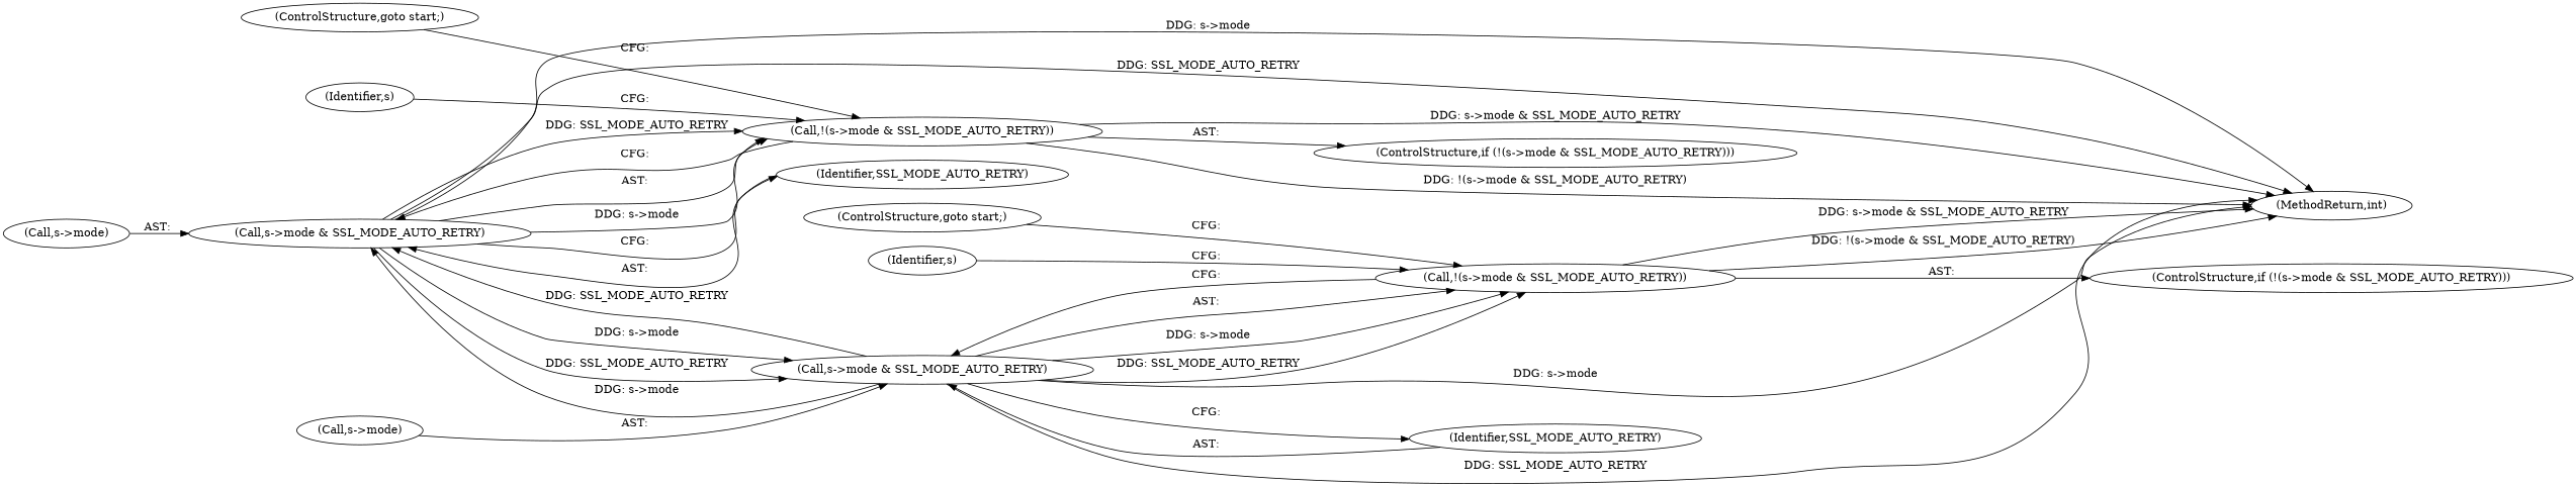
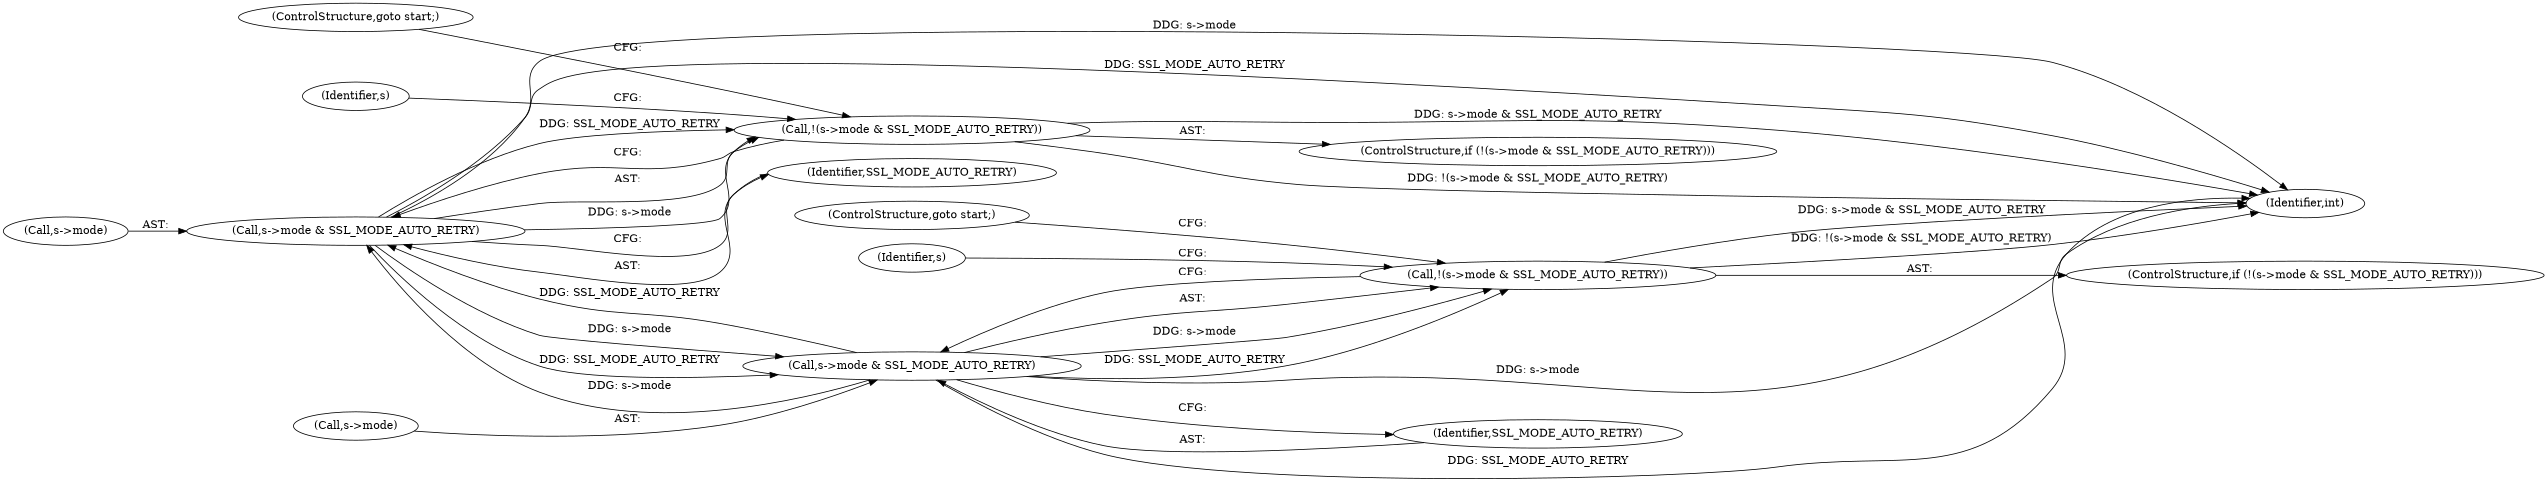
  digraph {
    rankdir=LR
    fontname="DejaVu Serif"
    node [fontname="DejaVu Serif"]
    edge [fontname="DejaVu Serif"]
    n1 [label="(Call,s->mode & SSL_MODE_AUTO_RETRY)"]
    n2 [label="(Call,s->mode & SSL_MODE_AUTO_RETRY)"]
    n3 [label="(Call,!(s->mode & SSL_MODE_AUTO_RETRY))"]
-   n4 [label="(MethodReturn,int)"]
+   n4 [label="(Identifier,int)"]
    n5 [label="(Identifier,SSL_MODE_AUTO_RETRY)"]
    n6 [label="(Call,!(s->mode & SSL_MODE_AUTO_RETRY))"]
    n7 [label="(Identifier,SSL_MODE_AUTO_RETRY)"]
    n8 [label="(ControlStructure,if (!(s->mode & SSL_MODE_AUTO_RETRY)))"]
    n9 [label="(ControlStructure,if (!(s->mode & SSL_MODE_AUTO_RETRY)))"]
    n10 [label="(ControlStructure,goto start;)"]
    n11 [label="(Identifier,s)"]
    n12 [label="(Call,s->mode)"]
    n13 [label="(Call,s->mode)"]
    n14 [label="(ControlStructure,goto start;)"]
    n15 [label="(Identifier,s)"]
    n1 -> n2 [label="DDG: s->mode"]
    n1 -> n2 [label="DDG: SSL_MODE_AUTO_RETRY"]
    n1 -> n3 [label="AST: "]
    n1 -> n3 [label="DDG: s->mode"]
    n1 -> n3 [label="DDG: SSL_MODE_AUTO_RETRY"]
    n1 -> n4 [label="DDG: s->mode"]
    n1 -> n4 [label="DDG: SSL_MODE_AUTO_RETRY"]
    n1 -> n5 [label="CFG: "]
    n2 -> n1 [label="DDG: s->mode"]
    n2 -> n1 [label="DDG: SSL_MODE_AUTO_RETRY"]
    n2 -> n4 [label="DDG: s->mode"]
    n2 -> n4 [label="DDG: SSL_MODE_AUTO_RETRY"]
    n2 -> n6 [label="AST: "]
    n2 -> n6 [label="DDG: s->mode"]
    n2 -> n6 [label="DDG: SSL_MODE_AUTO_RETRY"]
    n2 -> n7 [label="CFG: "]
    n3 -> n1 [label="CFG: "]
    n3 -> n4 [label="DDG: s->mode & SSL_MODE_AUTO_RETRY"]
    n3 -> n4 [label="DDG: !(s->mode & SSL_MODE_AUTO_RETRY)"]
    n3 -> n9 [label="AST: "]
    n5 -> n1 [label="AST: "]
    n6 -> n2 [label="CFG: "]
    n6 -> n4 [label="DDG: !(s->mode & SSL_MODE_AUTO_RETRY)"]
    n6 -> n4 [label="DDG: s->mode & SSL_MODE_AUTO_RETRY"]
    n6 -> n8 [label="AST: "]
    n7 -> n2 [label="AST: "]
    n10 -> n3 [label="CFG: "]
    n11 -> n6 [label="CFG: "]
    n12 -> n1 [label="AST: "]
    n13 -> n2 [label="AST: "]
    n14 -> n6 [label="CFG: "]
    n15 -> n3 [label="CFG: "]
  }
